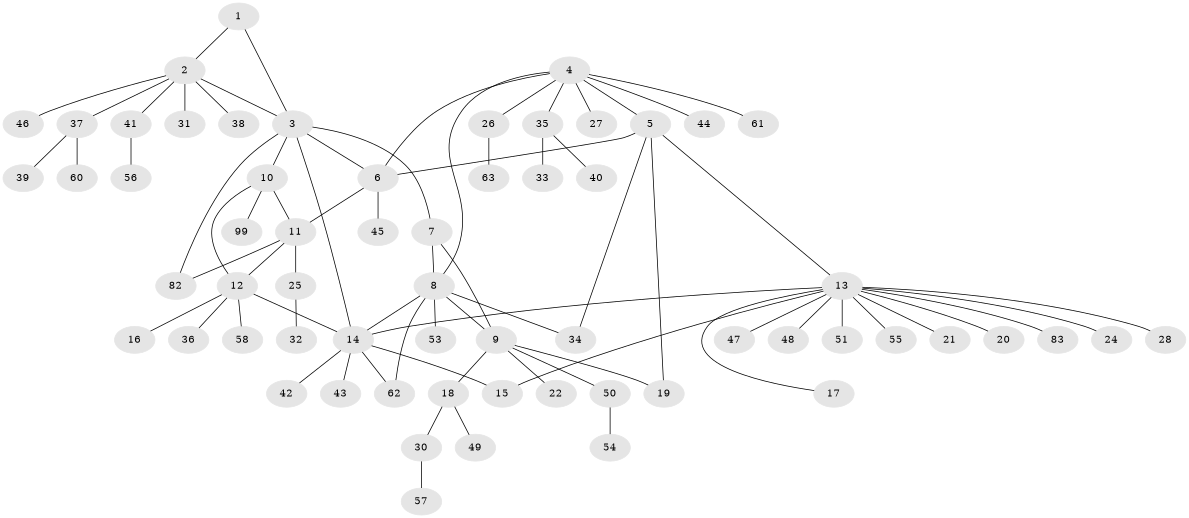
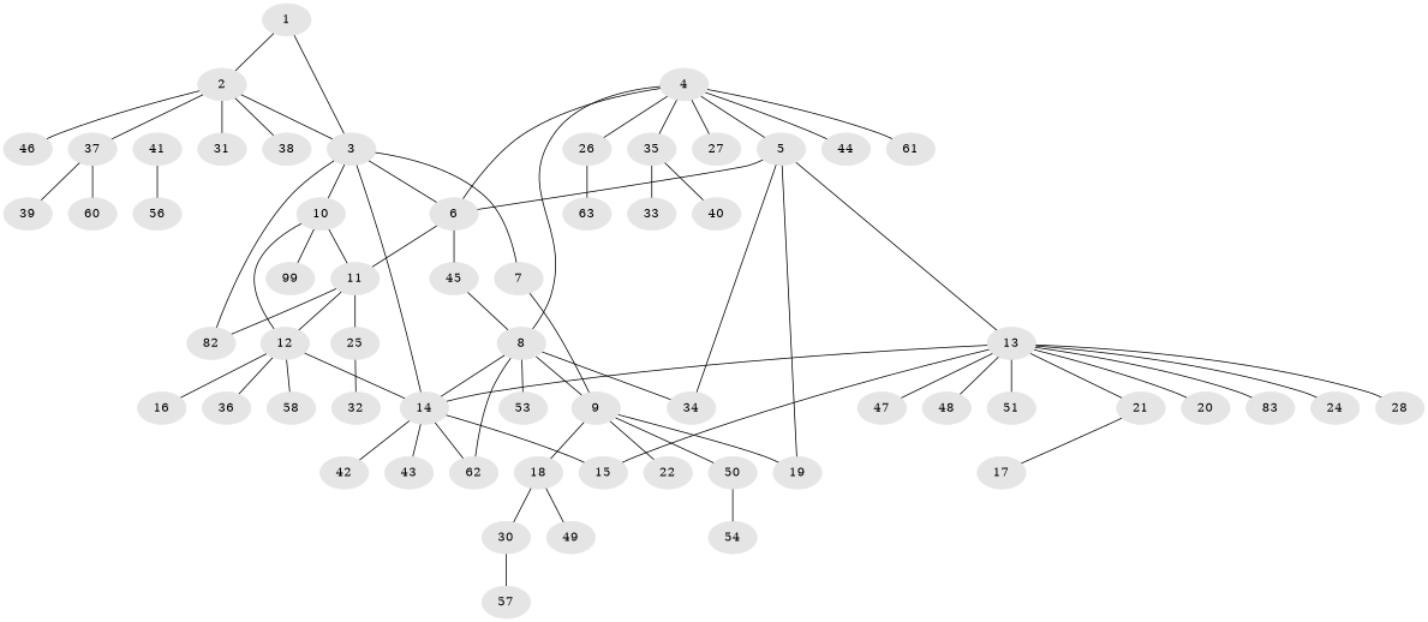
  graph {
    node [color=gray90 style=filled]
    1
    2
    3
    31
    37
    38
    41
    46
    6
    7
    10
    14
    n13 [label=82]
    39
    60
    56
    11
    45
    8
    9
    12
    n22 [label=99]
    62
    15
    42
    43
    4
    5
    26
    27
    35
    44
    61
    13
    19
    34
    53
    63
    33
    40
    17
    20
    21
    n44 [label=83]
    24
    28
    47
    48
    51
-   55
    25
    18
    22
    50
    16
    36
    58
    30
    49
    54
    32
    57
    1 -- 2
    1 -- 3
    2 -- 3
    2 -- 31
    2 -- 37
    2 -- 38
-   2 -- 41
    2 -- 46
    3 -- 6
    3 -- 7
    3 -- 10
    3 -- 14
    3 -- n13
    37 -- 39
    37 -- 60
    41 -- 56
    6 -- 11
    6 -- 45
-   7 -- 8
+   45 -- 8
    7 -- 9
    10 -- 11
    10 -- 12
    10 -- n22
    14 -- 62
    14 -- 15
    14 -- 42
    14 -- 43
    11 -- n13
    11 -- 12
    11 -- 25
    8 -- 14
    8 -- 9
    8 -- 62
    8 -- 34
    8 -- 53
    9 -- 19
    9 -- 18
    9 -- 22
    9 -- 50
    12 -- 14
    12 -- 16
    12 -- 36
    12 -- 58
    4 -- 6
    4 -- 8
    4 -- 5
    4 -- 26
    4 -- 27
    4 -- 35
    4 -- 44
    4 -- 61
    5 -- 6
    5 -- 13
    5 -- 19
    5 -- 34
    26 -- 63
    35 -- 33
    35 -- 40
    13 -- 14
    13 -- 15
-   13 -- 17
+   21 -- 17
    13 -- 20
    13 -- 21
    13 -- n44
    13 -- 24
    13 -- 28
    13 -- 47
    13 -- 48
    13 -- 51
-   13 -- 55
    25 -- 32
    18 -- 30
    18 -- 49
    50 -- 54
    30 -- 57
  }
